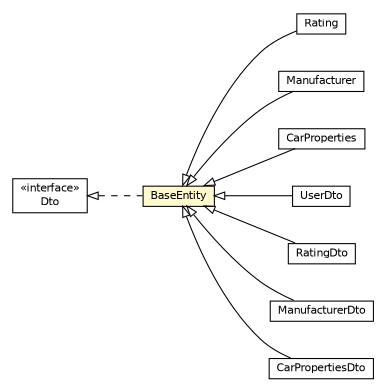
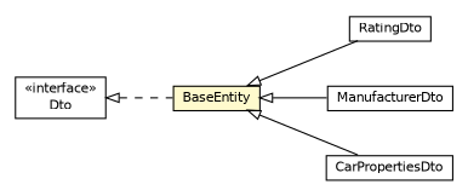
  digraph {
    nodesep=0.25
    rankdir=LR
    ranksep=0.5
    node [fontcolor=black fontname=Helvetica fontsize=10.0 shape=plaintext]
    edge [arrowtail=empty dir=back fontname=Helvetica fontsize=10 headport=p labelfontname=Helvetica labelfontsize=10 tailport=p]
-   n1 [label=<<table title="com.gwtplatform.carstore.server.dao.domain.Rating" border="0" cellborder="1" cellspacing="0" cellpadding="2" port="p" href="../../server/dao/domain/Rating.html"> 		<tr><td><table border="0" cellspacing="0" cellpadding="1"> <tr><td align="center" balign="center"> Rating </td></tr> 		</table></td></tr> 		</table>>]
-   n2 [label=<<table title="com.gwtplatform.carstore.server.dao.domain.Manufacturer" border="0" cellborder="1" cellspacing="0" cellpadding="2" port="p" href="../../server/dao/domain/Manufacturer.html"> 		<tr><td><table border="0" cellspacing="0" cellpadding="1"> <tr><td align="center" balign="center"> Manufacturer </td></tr> 		</table></td></tr> 		</table>>]
-   n3 [label=<<table title="com.gwtplatform.carstore.server.dao.domain.CarProperties" border="0" cellborder="1" cellspacing="0" cellpadding="2" port="p" href="../../server/dao/domain/CarProperties.html"> 		<tr><td><table border="0" cellspacing="0" cellpadding="1"> <tr><td align="center" balign="center"> CarProperties </td></tr> 		</table></td></tr> 		</table>>]
-   n4 [label=<<table title="com.gwtplatform.carstore.shared.dto.UserDto" border="0" cellborder="1" cellspacing="0" cellpadding="2" port="p" href="./UserDto.html"> 		<tr><td><table border="0" cellspacing="0" cellpadding="1"> <tr><td align="center" balign="center"> UserDto </td></tr> 		</table></td></tr> 		</table>>]
    n5 [label=<<table title="com.gwtplatform.carstore.shared.dto.RatingDto" border="0" cellborder="1" cellspacing="0" cellpadding="2" port="p" href="./RatingDto.html"> 		<tr><td><table border="0" cellspacing="0" cellpadding="1"> <tr><td align="center" balign="center"> RatingDto </td></tr> 		</table></td></tr> 		</table>>]
    n6 [label=<<table title="com.gwtplatform.carstore.shared.dto.ManufacturerDto" border="0" cellborder="1" cellspacing="0" cellpadding="2" port="p" href="./ManufacturerDto.html"> 		<tr><td><table border="0" cellspacing="0" cellpadding="1"> <tr><td align="center" balign="center"> ManufacturerDto </td></tr> 		</table></td></tr> 		</table>>]
    n7 [label=<<table title="com.gwtplatform.carstore.shared.dto.Dto" border="0" cellborder="1" cellspacing="0" cellpadding="2" port="p" href="./Dto.html"> 		<tr><td><table border="0" cellspacing="0" cellpadding="1"> <tr><td align="center" balign="center"> &#171;interface&#187; </td></tr> <tr><td align="center" balign="center"> Dto </td></tr> 		</table></td></tr> 		</table>>]
    n8 [label=<<table title="com.gwtplatform.carstore.shared.dto.BaseEntity" border="0" cellborder="1" cellspacing="0" cellpadding="2" port="p" bgcolor="lemonChiffon" href="./BaseEntity.html"> 		<tr><td><table border="0" cellspacing="0" cellpadding="1"> <tr><td align="center" balign="center"> BaseEntity </td></tr> 		</table></td></tr> 		</table>>]
    n9 [label=<<table title="com.gwtplatform.carstore.shared.dto.CarPropertiesDto" border="0" cellborder="1" cellspacing="0" cellpadding="2" port="p" href="./CarPropertiesDto.html"> 		<tr><td><table border="0" cellspacing="0" cellpadding="1"> <tr><td align="center" balign="center"> CarPropertiesDto </td></tr> 		</table></td></tr> 		</table>>]
    n7 -> n8 [style=dashed]
-   n8 -> n1
-   n8 -> n2
-   n8 -> n3
-   n8 -> n4
    n8 -> n5
    n8 -> n6
    n8 -> n9
  }
